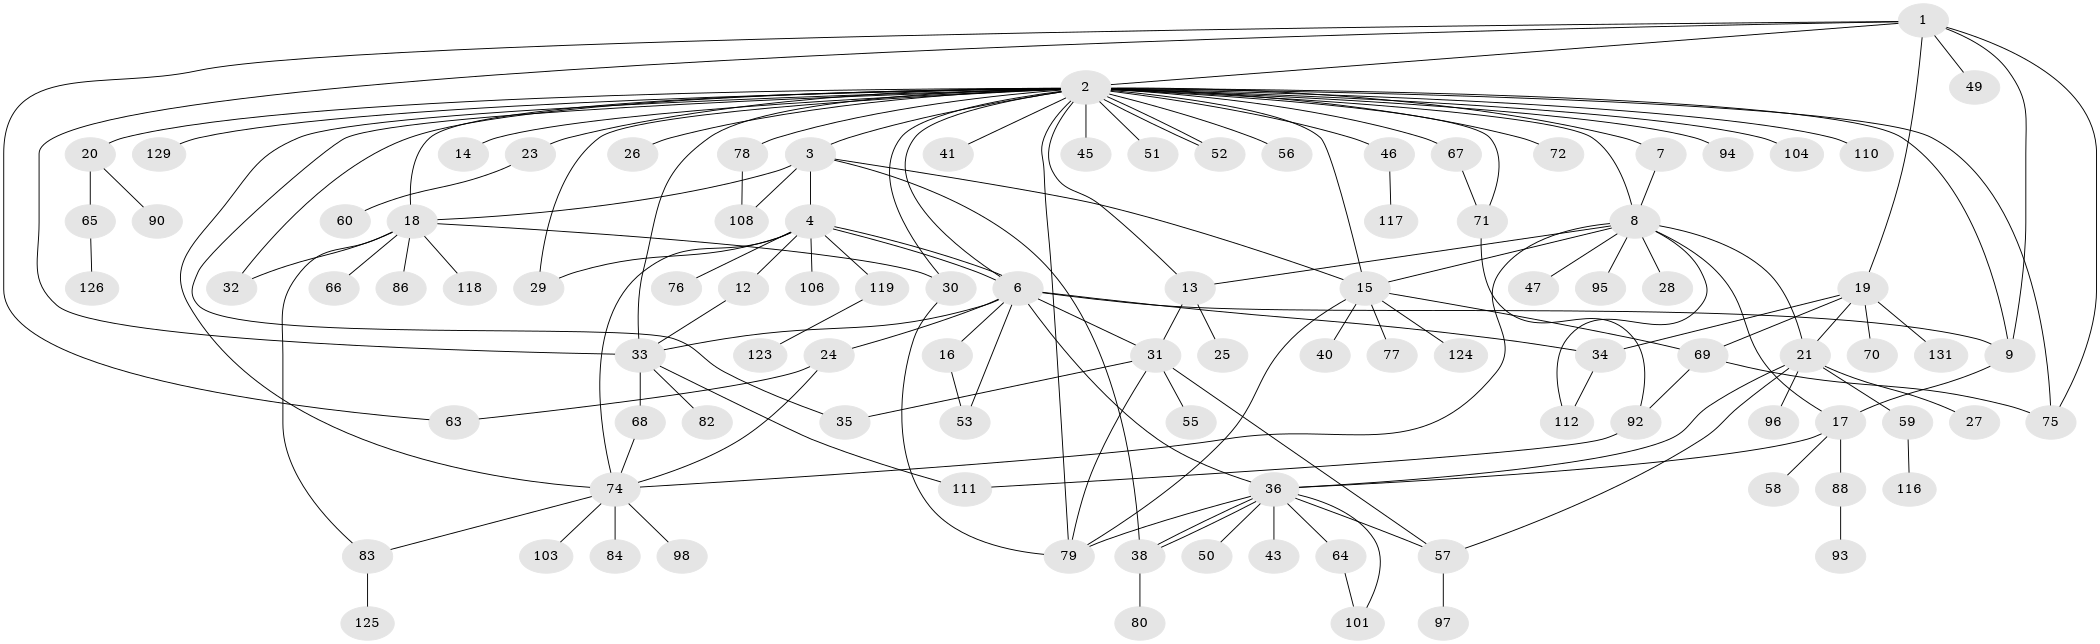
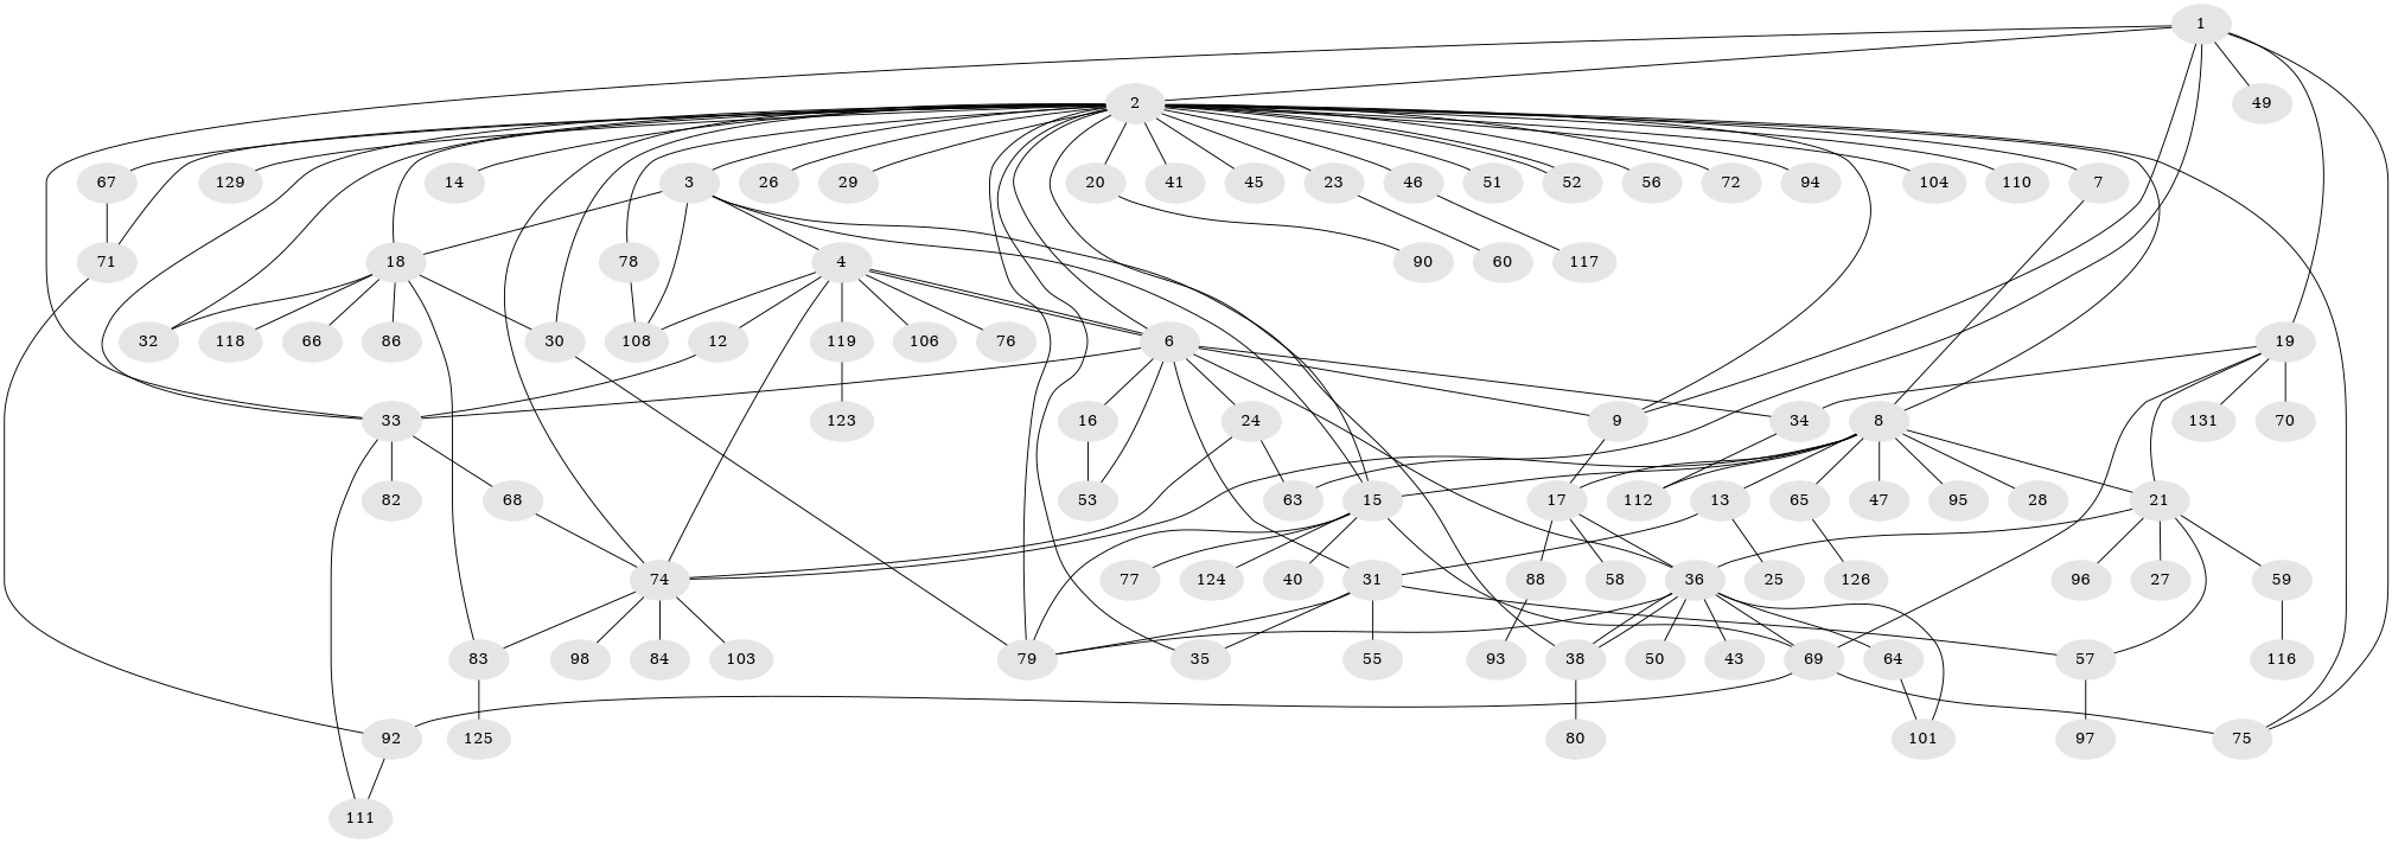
  graph {
    node [color=gray90 style=filled]
    1 [super="+134"]
    2 [super="+5"]
    9
    19 [super="+44"]
    33 [super="+39"]
    49
    63
    75 [super="+132"]
    3 [super="+42"]
    6 [super="+10"]
    7 [super="+113"]
    8 [super="+11"]
    13 [super="+54"]
    14
    15
    18 [super="+114"]
    20
    23
    26
    29 [super="+115"]
    30
    32 [super="+102"]
    35
    41
    45
    46
    n27 [label=78 super="+107"]
    51
    52
    56
    67 [super="+130"]
    71 [super="+100"]
    72
    74 [super="+122"]
    79
    94
    104
    110
    129
    17 [super="+22"]
    n41 [label=34 super="+78"]
    21 [super="+34"]
    69 [super="+87"]
    70
    131
    68
    82
    111
    4 [super="+121"]
    38 [super="+89"]
    108 [super="+120"]
    16
    24 [super="+62"]
    31
    36 [super="+109"]
    53
    28
    47
    65
    95
    112
    25
    40
    77
    124
    66
    83 [super="+91"]
    86
    118
    90
    60 [super="+105"]
    117
    92 [super="+127"]
    84 [super="+128"]
    98
    103
    12
    76
    106
    119
    80
    123
    57 [super="+85"]
    55
    43
    50
    64 [super="+73"]
    101 [super="+133"]
    58 [super="+99"]
    88
    27
    59 [super="+81"]
    96
    126
    93
    125
    97
    116
    1 -- 2
    1 -- 9
    1 -- 19
    1 -- 33
    1 -- 49
    1 -- 63
    1 -- 75
    2 -- 9
    2 -- 33
    2 -- 75
    2 -- 3
    2 -- 6
    2 -- 7 [weight=2]
    2 -- 8
-   2 -- 13
    2 -- 14
    2 -- 15
    2 -- 18
    2 -- 20
    2 -- 23
    2 -- 26
    2 -- 29
    2 -- 30
    2 -- 32
    2 -- 35
    2 -- 41
    2 -- 45
    2 -- 46
    2 -- n27
    2 -- 51
    2 -- 52
    2 -- 52
    2 -- 56
    2 -- 67
    2 -- 71
    2 -- 72
    2 -- 74
    2 -- 79
    2 -- 94
    2 -- 104
    2 -- 110
    2 -- 129
    9 -- 17
    19 -- n41
    19 -- 21
    19 -- 69
    19 -- 70
    19 -- 131
    33 -- 68
    33 -- 82
    33 -- 111
    3 -- 15
    3 -- 18
    3 -- 4
    3 -- 38
    3 -- 108
    6 -- 9
    6 -- 33
    6 -- n41
    6 -- 16
    6 -- 24
    6 -- 31
    6 -- 36
    6 -- 53
    7 -- 8
    8 -- 13
    8 -- 15
    8 -- 74
    8 -- 17 [weight=2]
    8 -- 21
    8 -- 28
    8 -- 47
-   20 -- 65
+   8 -- 65
    8 -- 95
    8 -- 112
    13 -- 31
    13 -- 25
    15 -- 79
    15 -- 69
    15 -- 40
    15 -- 77
    15 -- 124
    18 -- 30
    18 -- 32
    18 -- 66
    18 -- 83
    18 -- 86
    18 -- 118
    20 -- 90
    23 -- 60
    30 -- 79
    46 -- 117
    n27 -- 108
    67 -- 71
    71 -- 92
    74 -- 83
    74 -- 84
    74 -- 98
    74 -- 103
    17 -- 36
    17 -- 58
    17 -- 88
    n41 -- 112
    21 -- 36
    21 -- 57
    21 -- 27
    21 -- 59
    21 -- 96
    69 -- 75 [weight=2]
    69 -- 92
    68 -- 74
    4 -- 6
    4 -- 6
-   4 -- 29
+   4 -- 108
    4 -- 74
    4 -- 12
    4 -- 76
    4 -- 106
    4 -- 119
    38 -- 80
    16 -- 53
    24 -- 63
    24 -- 74
    31 -- 35
    31 -- 79
    31 -- 57
    31 -- 55
    36 -- 79
-   36 -- 57
+   36 -- 69
    36 -- 38
    36 -- 38
    36 -- 43
    36 -- 50
    36 -- 64
    36 -- 101
    65 -- 126
    83 -- 125
    92 -- 111
    12 -- 33
    119 -- 123
    57 -- 97
    64 -- 101
    88 -- 93
    59 -- 116
  }
